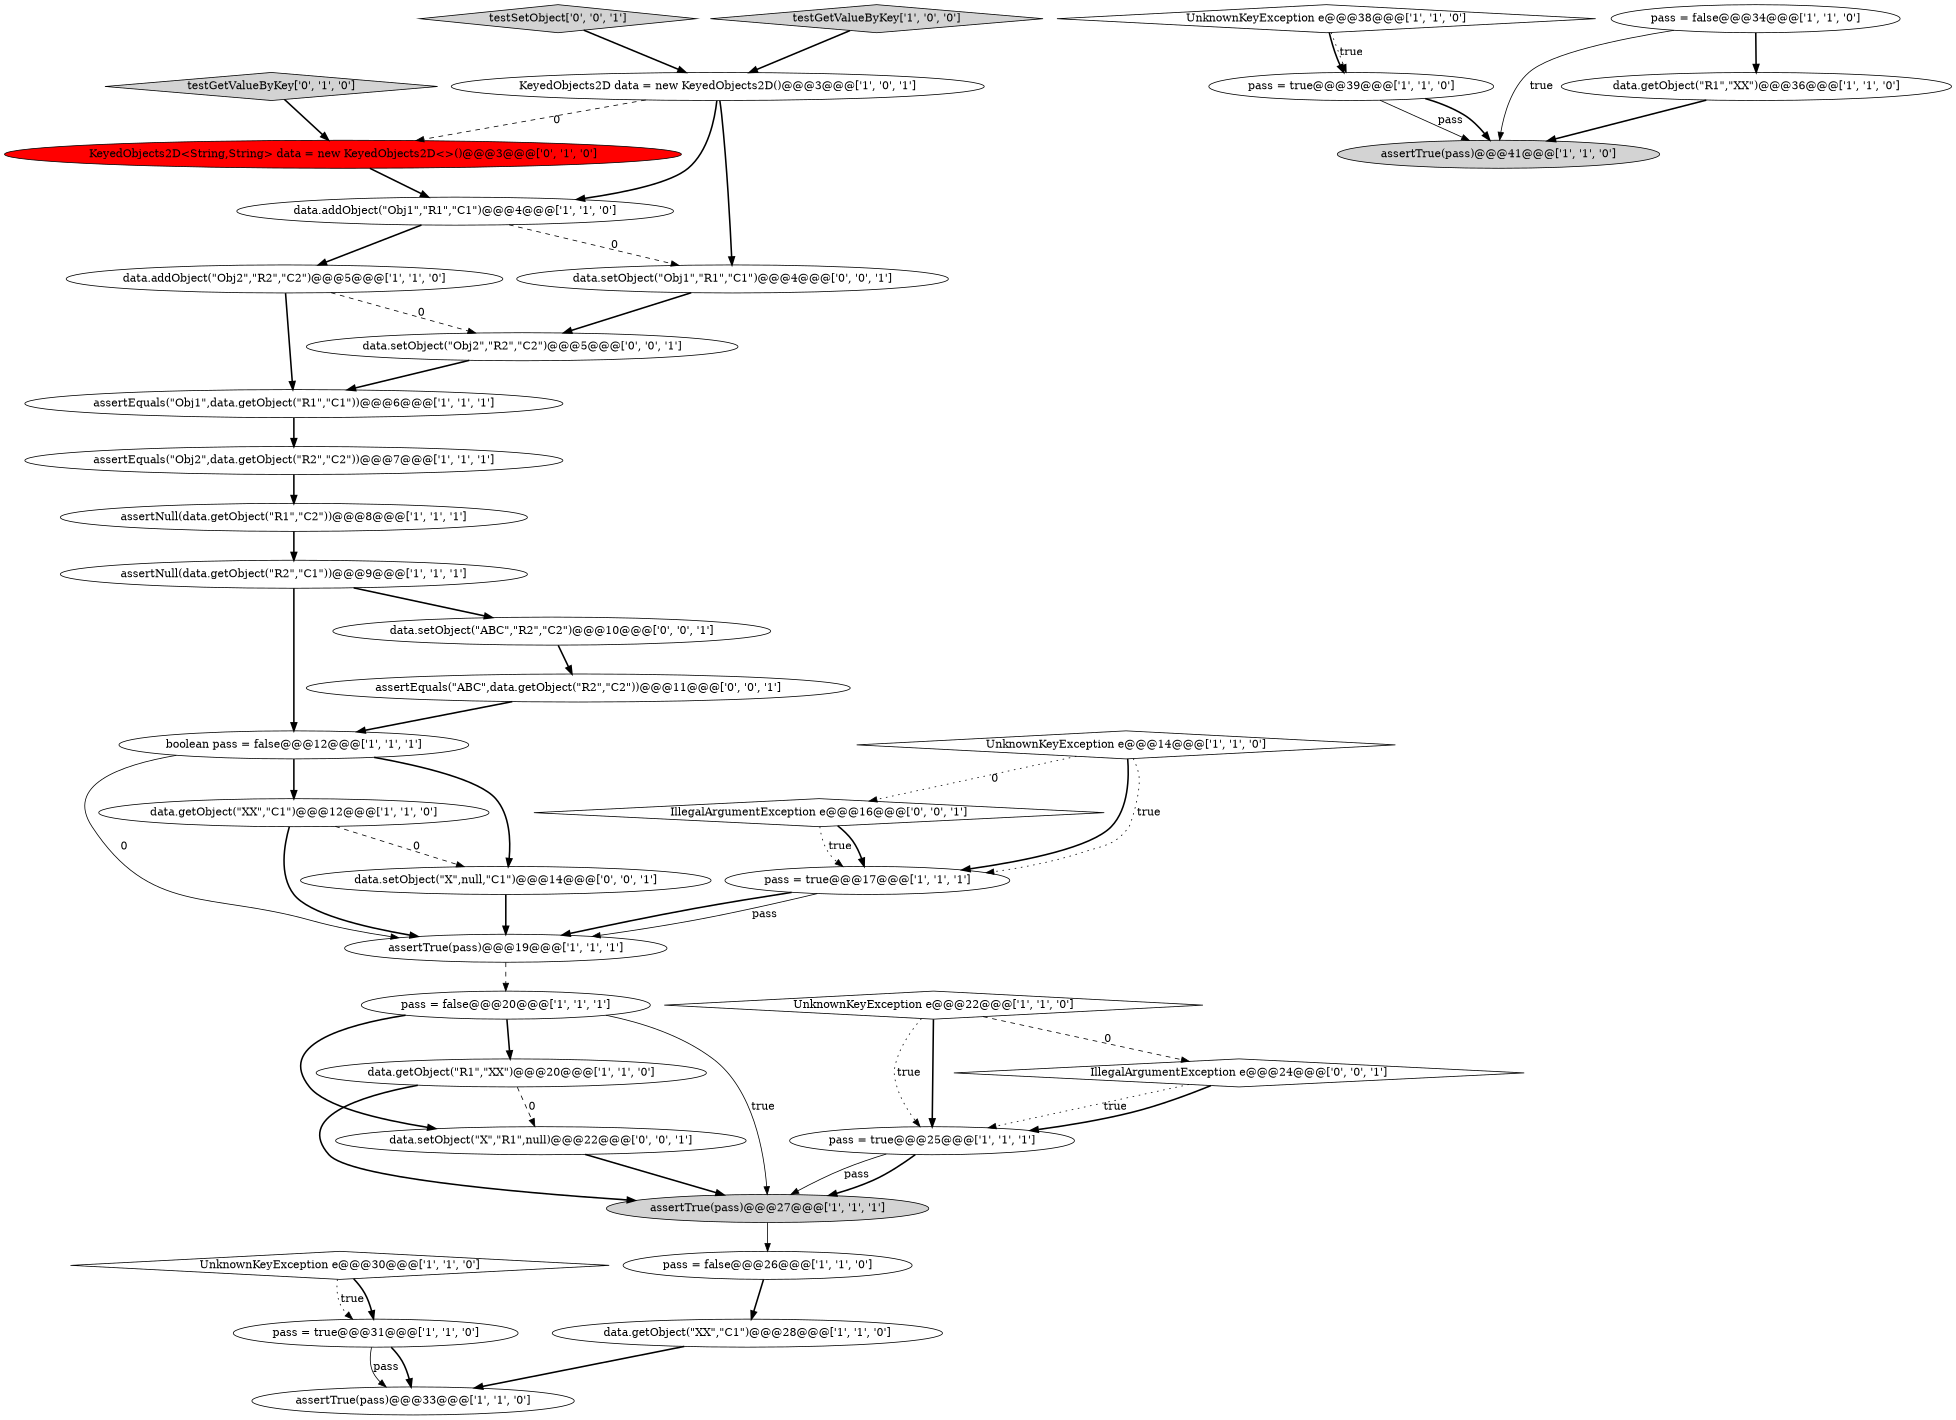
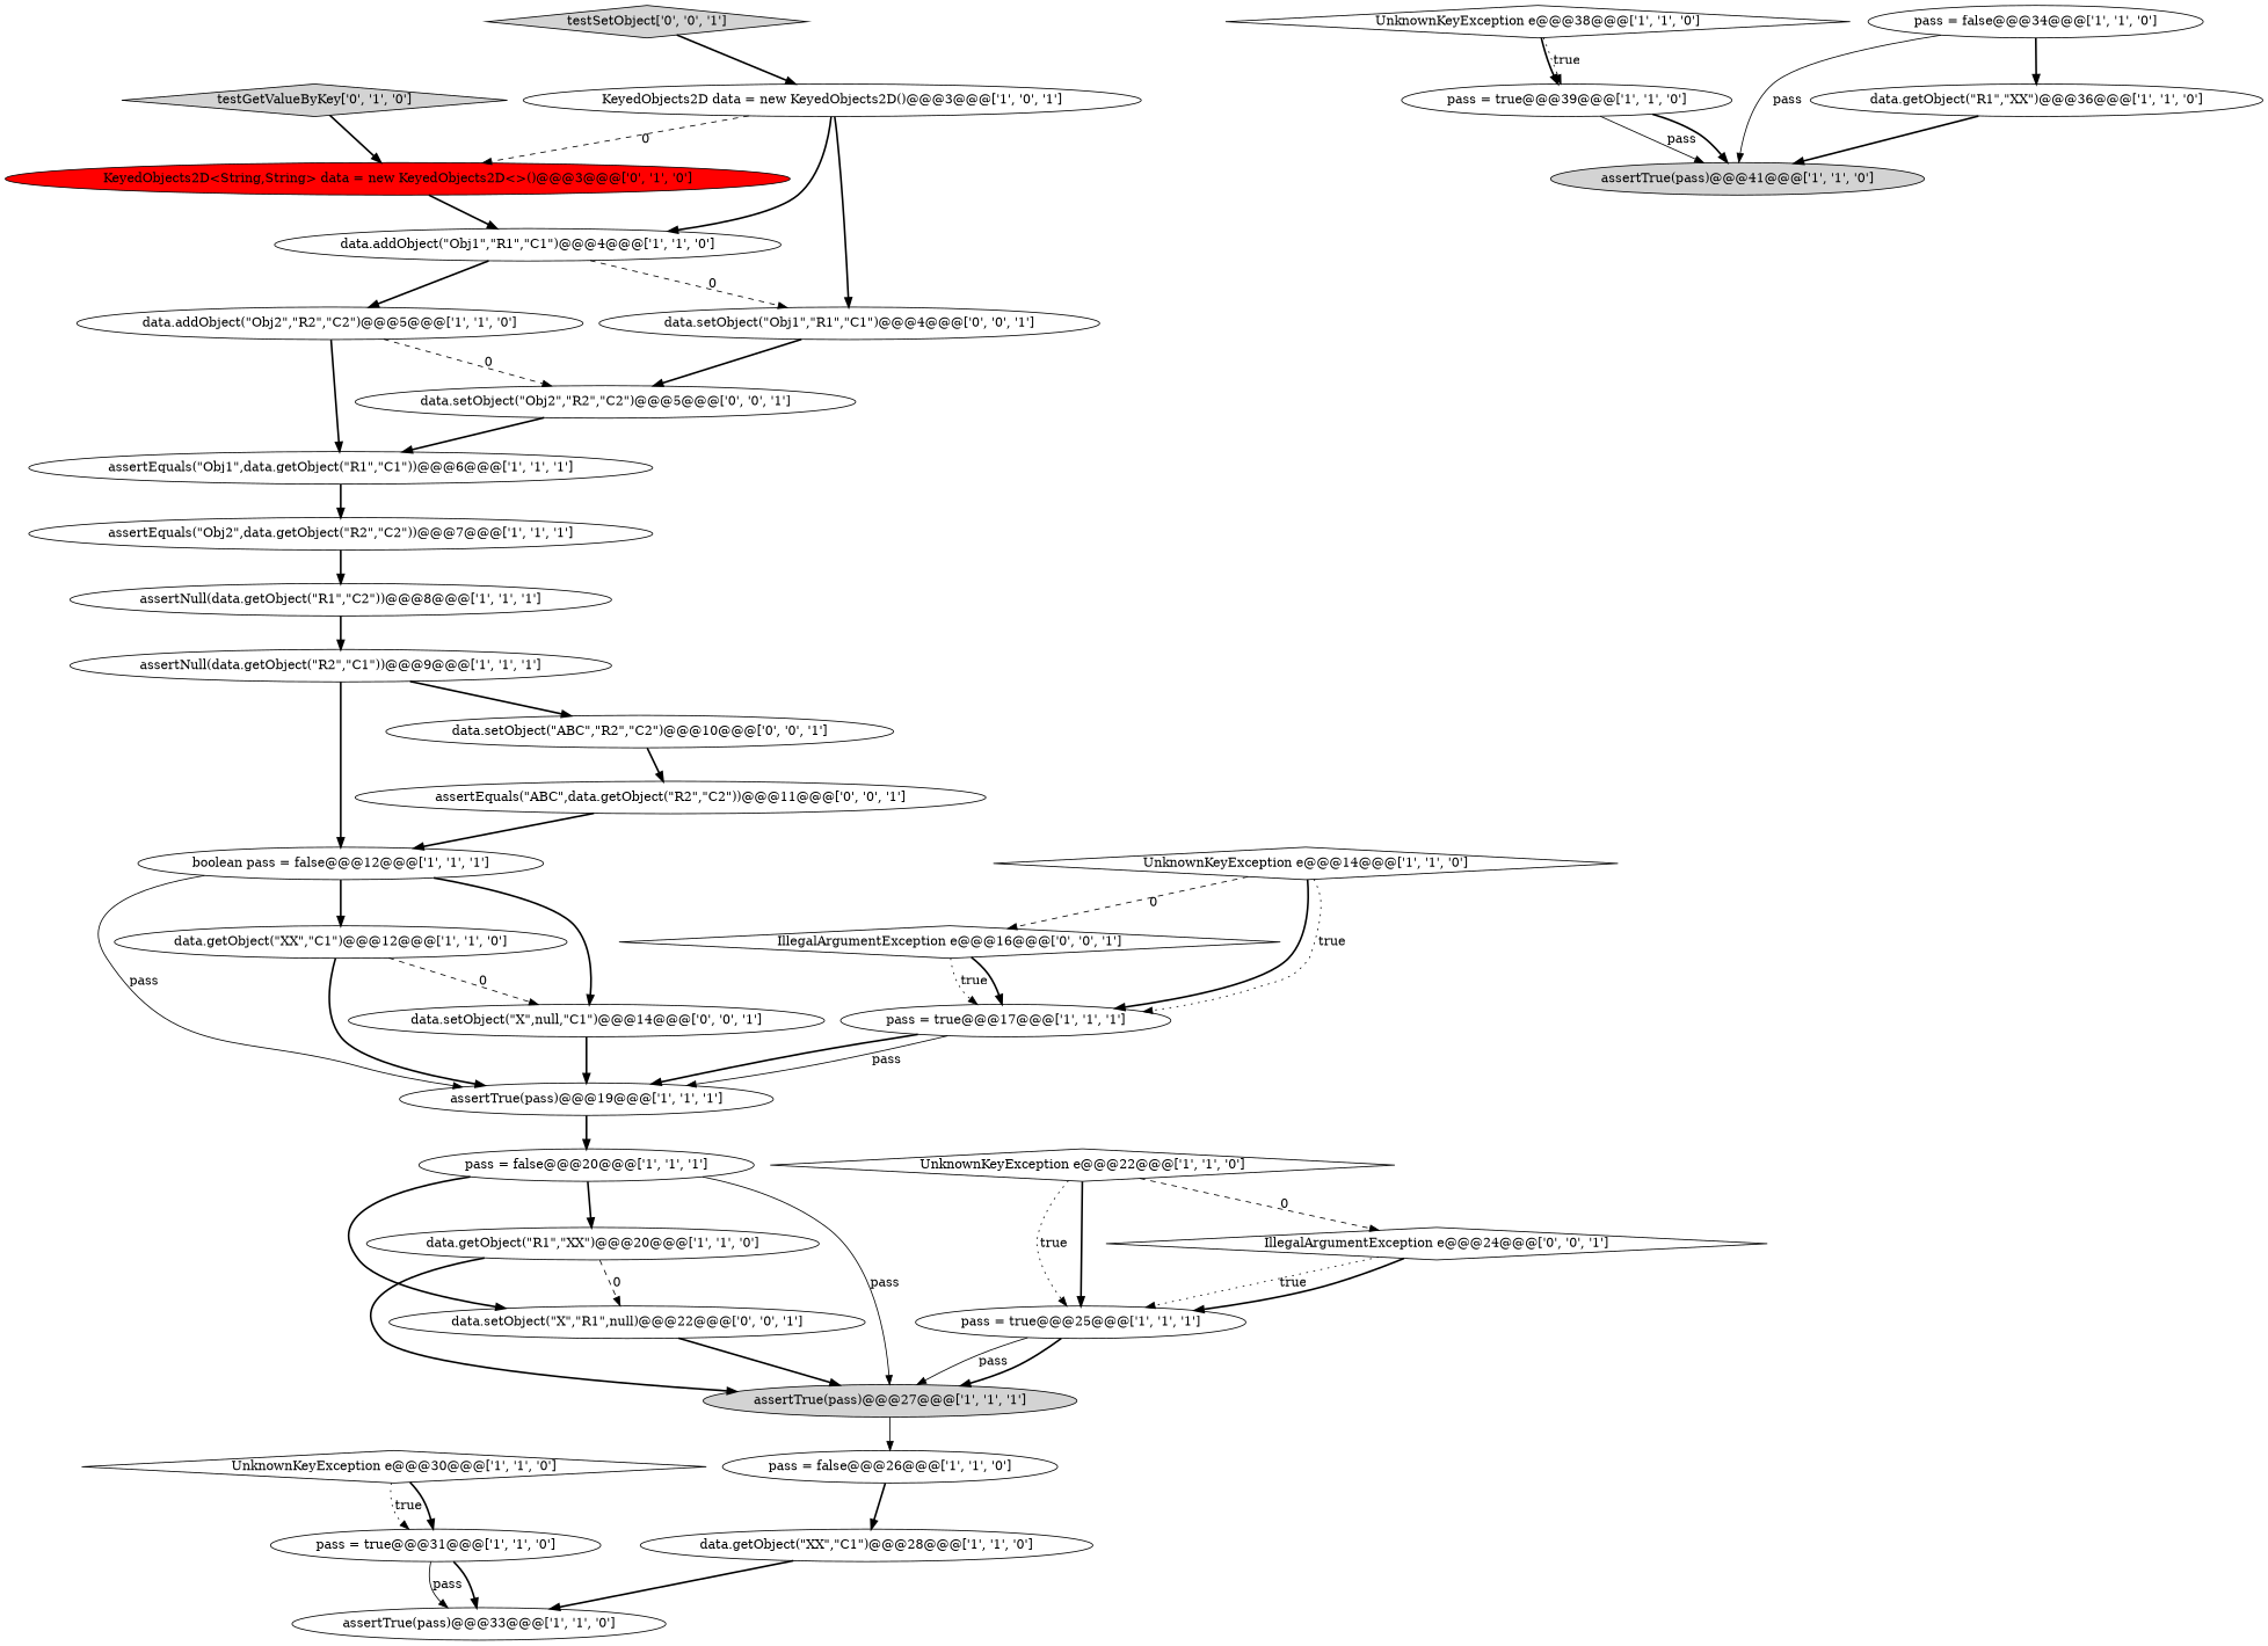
  digraph {
    node [fillcolor=white shape=ellipse style=filled]
    edge [style=bold]
    n1 [label="data.getObject(\"R1\",\"XX\")@@@20@@@['1', '1', '0']"]
    n2 [label="data.setObject(\"X\",\"R1\",null)@@@22@@@['0', '0', '1']"]
    n3 [fillcolor=lightgray label="assertTrue(pass)@@@27@@@['1', '1', '1']"]
    n4 [label="pass = false@@@26@@@['1', '1', '0']"]
    n5 [label="assertNull(data.getObject(\"R2\",\"C1\"))@@@9@@@['1', '1', '1']"]
    n6 [label="data.setObject(\"ABC\",\"R2\",\"C2\")@@@10@@@['0', '0', '1']"]
    n7 [label="boolean pass = false@@@12@@@['1', '1', '1']"]
    n8 [label="assertEquals(\"ABC\",data.getObject(\"R2\",\"C2\"))@@@11@@@['0', '0', '1']"]
    n9 [label="assertTrue(pass)@@@19@@@['1', '1', '1']"]
    n10 [label="data.getObject(\"XX\",\"C1\")@@@12@@@['1', '1', '0']"]
    n11 [label="data.setObject(\"X\",null,\"C1\")@@@14@@@['0', '0', '1']"]
    n12 [fillcolor=lightgray label="testSetObject['0', '0', '1']" shape=diamond]
    n13 [label="KeyedObjects2D data = new KeyedObjects2D()@@@3@@@['1', '0', '1']"]
    n14 [label="data.addObject(\"Obj1\",\"R1\",\"C1\")@@@4@@@['1', '1', '0']"]
    n15 [label="data.setObject(\"Obj1\",\"R1\",\"C1\")@@@4@@@['0', '0', '1']"]
    n16 [fillcolor=red label="KeyedObjects2D<String,String> data = new KeyedObjects2D<>()@@@3@@@['0', '1', '0']"]
    n17 [label="UnknownKeyException e@@@22@@@['1', '1', '0']" shape=diamond]
    n18 [label="IllegalArgumentException e@@@24@@@['0', '0', '1']" shape=diamond]
    n19 [label="pass = true@@@25@@@['1', '1', '1']"]
    n20 [label="pass = true@@@31@@@['1', '1', '0']"]
    n21 [label="assertTrue(pass)@@@33@@@['1', '1', '0']"]
    n22 [label="UnknownKeyException e@@@30@@@['1', '1', '0']" shape=diamond]
    n23 [label="data.addObject(\"Obj2\",\"R2\",\"C2\")@@@5@@@['1', '1', '0']"]
    n24 [label="data.setObject(\"Obj2\",\"R2\",\"C2\")@@@5@@@['0', '0', '1']"]
    n25 [label="UnknownKeyException e@@@38@@@['1', '1', '0']" shape=diamond]
    n26 [label="pass = true@@@39@@@['1', '1', '0']"]
    n27 [fillcolor=lightgray label="assertTrue(pass)@@@41@@@['1', '1', '0']"]
    n28 [label="pass = false@@@20@@@['1', '1', '1']"]
    n29 [label="assertEquals(\"Obj1\",data.getObject(\"R1\",\"C1\"))@@@6@@@['1', '1', '1']"]
    n30 [label="assertEquals(\"Obj2\",data.getObject(\"R2\",\"C2\"))@@@7@@@['1', '1', '1']"]
    n31 [label="assertNull(data.getObject(\"R1\",\"C2\"))@@@8@@@['1', '1', '1']"]
    n32 [label="data.getObject(\"R1\",\"XX\")@@@36@@@['1', '1', '0']"]
    n33 [label="pass = true@@@17@@@['1', '1', '1']"]
-   n34 [fillcolor=lightgray label="testGetValueByKey['1', '0', '0']" shape=diamond]
    n35 [label="pass = false@@@34@@@['1', '1', '0']"]
    n36 [label="IllegalArgumentException e@@@16@@@['0', '0', '1']" shape=diamond]
    n37 [label="data.getObject(\"XX\",\"C1\")@@@28@@@['1', '1', '0']"]
    n38 [label="UnknownKeyException e@@@14@@@['1', '1', '0']" shape=diamond]
    n39 [fillcolor=lightgray label="testGetValueByKey['0', '1', '0']" shape=diamond]
    n1 -> n2 [label=0 style=dashed]
    n1 -> n3
    n2 -> n3
    n3 -> n4 [style=solid]
    n4 -> n37
    n5 -> n6
    n5 -> n7
    n6 -> n8
-   n7 -> n9 [label=0 style=solid]
+   n7 -> n9 [label=pass style=solid]
    n7 -> n10
    n7 -> n11
    n8 -> n7
-   n9 -> n28 [style=dashed]
+   n9 -> n28
    n10 -> n9
    n10 -> n11 [label=0 style=dashed]
    n11 -> n9
    n12 -> n13
    n13 -> n14
    n13 -> n15
    n13 -> n16 [label=0 style=dashed]
    n14 -> n15 [label=0 style=dashed]
    n14 -> n23
    n15 -> n24
    n16 -> n14
    n17 -> n18 [label=0 style=dashed]
    n17 -> n19 [label=true style=dotted]
    n17 -> n19
    n18 -> n19 [label=true style=dotted]
    n18 -> n19
    n19 -> n3
    n19 -> n3 [label=pass style=solid]
    n20 -> n21
    n20 -> n21 [label=pass style=solid]
    n22 -> n20 [label=true style=dotted]
    n22 -> n20
    n23 -> n24 [label=0 style=dashed]
    n23 -> n29
    n24 -> n29
    n25 -> n26
    n25 -> n26 [label=true style=dotted]
    n26 -> n27 [label=pass style=solid]
    n26 -> n27
    n28 -> n1
    n28 -> n2
-   n28 -> n3 [label=true style=solid]
+   n28 -> n3 [label=pass style=solid]
    n29 -> n30
    n30 -> n31
    n31 -> n5
    n32 -> n27
    n33 -> n9 [label=pass style=solid]
    n33 -> n9
-   n34 -> n13
-   n35 -> n27 [label=true style=solid]
+   n35 -> n27 [label=pass style=solid]
    n35 -> n32
    n36 -> n33 [label=true style=dotted]
    n36 -> n33
    n37 -> n21
    n38 -> n33
    n38 -> n33 [label=true style=dotted]
-   n38 -> n36 [label=0 style=dotted]
+   n38 -> n36 [label=0 style=dashed]
    n39 -> n16
  }
